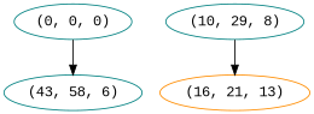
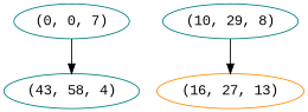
  digraph {
    fontname="Liberation Mono"
    node [color=teal fontname="Liberation Mono"]
    edge [fontname="Liberation Mono"]
-   "(0, 0, 0)"
-   "(43, 58, 4)" [label="(43, 58, 6)"]
-   "(16, 21, 13)" [color=darkorange]
+   "(0, 0, 0)" [label="(0, 0, 7)"]
+   "(43, 58, 4)"
+   "(16, 21, 13)" [color=darkorange label="(16, 27, 13)"]
    "(10, 29, 8)"
    "(0, 0, 0)" -> "(43, 58, 4)"
    "(10, 29, 8)" -> "(16, 21, 13)"
  }
